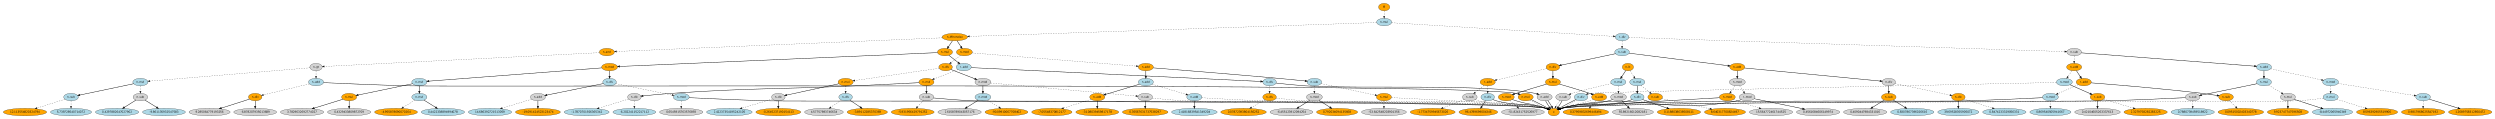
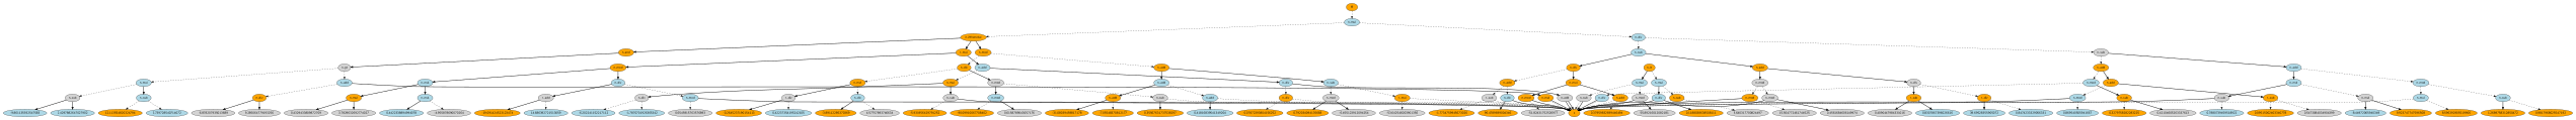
  digraph {
    fontname=Nunito
    node [fillcolor=orange fontname=Nunito style=filled]
    edge [fontname=Nunito style=bold]
    n1 [label=I9]
    n2 [fillcolor=lightblue label=n_mul]
    n3 [label=n_ifthenelse]
    n4 [fillcolor=lightblue label=n_div]
    n5 [label=n_and]
    n6 [label=n_mod]
    n7 [label=n_mul]
    n8 [fillcolor=lightgrey label=n_sub]
    n9 [fillcolor=lightblue label=n_sub]
    n10 [fillcolor=lightgrey label=n_gt]
    n11 [label=n_add]
    n12 [label=n_div]
    n13 [fillcolor=lightblue label=n_add]
    n14 [label=n_mod]
    n15 [label=n_lt]
    n16 [fillcolor=lightblue label=n_mul]
    n17 [fillcolor=lightblue label=n_mul]
    n18 [fillcolor=lightblue label=n_mul]
    n19 [fillcolor=lightblue label=n_add]
    n20 [fillcolor=lightgrey label=n_sub]
    n21 [fillcolor=lightgrey label=n_mod]
    n22 [fillcolor=lightblue label=n_div]
    n23 [label=n_sub]
    n24 [label=x]
    n25 [fillcolor=lightgrey label=55.89216012082181]
    n26 [label=0.1188038638508111]
-   n27 [label=8.640317700824497]
+   n27 [fillcolor=lightgrey label=8.640317700824497]
    n28 [fillcolor=lightgrey label=n_sub]
    n29 [fillcolor=lightblue label=n_sub]
    n30 [label=n_div]
    n31 [label=n_mul]
    n32 [fillcolor=lightblue label=-9.861135932547583]
    n33 [fillcolor=lightblue label=0.4297882647027902]
    n34 [fillcolor=lightblue label=5.739728540714072]
    n35 [label=12.113554820324794]
    n36 [fillcolor=lightgrey label=-6.878207935013689]
    n37 [fillcolor=lightgrey label=9.285064779193256]
    n38 [fillcolor=lightblue label=n_sub]
    n39 [fillcolor=lightblue label=n_add]
    n40 [fillcolor=lightgrey label=n_mod]
    n41 [label=n_mul]
    n42 [label=n_mul]
    n43 [fillcolor=lightgrey label=n_mod]
    n44 [label=n_add]
    n45 [fillcolor=lightblue label=n_add]
    n46 [fillcolor=lightgrey label=-53.642548203901356]
    n47 [fillcolor=lightgrey label=-6.455123912094254]
    n48 [label=0.792034094135668]
    n49 [label=-7.05548370812177]
    n50 [label=-31.08039459817178]
    n51 [fillcolor=lightblue label=0.41816839541349204]
    n52 [fillcolor=lightgrey label=n_sub]
    n53 [fillcolor=lightblue label=n_mod]
    n54 [fillcolor=lightgrey label=n_div]
    n55 [fillcolor=lightblue label=n_div]
    n56 [label=0.35567631737538297]
    n57 [label=-90.09910067708402]
    n58 [fillcolor=lightgrey label=0.6158789043057176]
    n59 [fillcolor=lightblue label=0.42237354195242105]
    n60 [label=-0.2645237190154113]
    n61 [label=-3.89112285370369]
    n62 [fillcolor=lightgrey label=4.57757893746634]
    n63 [label=n_mul]
    n64 [fillcolor=lightblue label=n_div]
    n65 [fillcolor=lightblue label=n_div]
    n66 [fillcolor=lightblue label=n_mul]
    n67 [fillcolor=lightgrey label=n_sub]
    n68 [fillcolor=lightgrey label=n_div]
    n69 [label=n_div]
    n70 [fillcolor=lightgrey label=n_add]
    n71 [label=-5.931956429791252]
    n72 [fillcolor=lightblue label=-1.7870701926365342]
    n73 [fillcolor=lightblue label=-6.202241152217112]
    n74 [label=0.07872393804156252]
    n75 [fillcolor=lightblue label=n_mod]
    n76 [fillcolor=lightgrey label=n_add]
    n77 [fillcolor=lightblue label=n_mul]
    n78 [label=n_mul]
    n79 [fillcolor=lightgrey label=0.6545915763576893]
    n80 [fillcolor=lightblue label=14.686392721513059]
    n81 [label=-19.091424523123474]
    n82 [fillcolor=lightblue label=0.4422338894994078]
-   n83 [label=-4.955878690070264]
+   n83 [fillcolor=lightgrey label=-4.955878690070264]
    n84 [fillcolor=lightgrey label=3.7829632692774027]
    n85 [fillcolor=lightgrey label=0.4329433809872709]
    n86 [fillcolor=lightblue label=n_add]
    n87 [label=n_add]
    n88 [label=n_add]
    n89 [label=n_div]
    n90 [fillcolor=lightblue label=n_mul]
    n91 [fillcolor=lightblue label=n_mod]
    n92 [label=n_add]
    n93 [fillcolor=lightblue label=n_mod]
    n94 [fillcolor=lightgrey label=n_mul]
    n95 [fillcolor=lightgrey label=n_sub]
    n96 [fillcolor=lightblue label=n_mul]
    n97 [fillcolor=lightblue label=n_sub]
    n98 [fillcolor=lightblue label=-8.44972065940349]
    n99 [label=9.923747747596508]
    n100 [fillcolor=lightblue label=0.7880739459518922]
    n101 [label=8.596392905519906]
    n102 [label=1.2689758312850472]
    n103 [label=0.9817968025547192]
    n104 [fillcolor=lightblue label=n_mod]
    n105 [label=n_sub]
    n106 [fillcolor=lightblue label=n_div]
    n107 [label=n_sub]
    n108 [fillcolor=lightblue label=0.869540505941667]
    n109 [label=0.09515002403340778]
+   n110 [fillcolor=lightgrey label=0.5473084034904399]
    n111 [label=0.3279758282283225]
    n112 [fillcolor=lightgrey label=0.42104605263337613]
    n113 [fillcolor=lightgrey label=n_mod]
    n114 [fillcolor=lightgrey label=n_div]
    n115 [label=n_mul]
    n116 [label=n_add]
    n117 [fillcolor=lightgrey label=n_mod]
    n118 [label=n_mod]
    n119 [label=n_div]
    n120 [label=n_sub]
    n121 [fillcolor=lightgrey label=0.4561684606149974]
    n122 [fillcolor=lightgrey label=15.564772461744525]
    n123 [fillcolor=lightblue label=39.69528355905072]
    n124 [fillcolor=lightblue label=0.8474233329056331]
    n125 [fillcolor=lightgrey label=0.4090447984331016]
    n126 [fillcolor=lightblue label=0.8307867396026616]
    n127 [label=n_mod]
    n128 [label=n_add]
    n129 [fillcolor=lightgrey label=n_sub]
    n130 [fillcolor=lightblue label=n_div]
    n131 [fillcolor=lightgrey label=-51.82431752526977]
    n132 [label=0.37959832699446494]
    n133 [label=-1.7734759945673026]
    n134 [label=96.4789699004346]
    n1 -> n2 [style=dashed]
    n2 -> n3 [style=dashed]
    n2 -> n4 [style=dashed]
-   n3 -> n5 [style=dashed]
+   n3 -> n5
    n3 -> n6
    n3 -> n7
    n4 -> n8 [style=dashed]
    n4 -> n9 [style=dashed]
-   n5 -> n10 [style=dashed]
+   n5 -> n10
    n6 -> n11 [style=dashed]
    n6 -> n12 [style=dashed]
    n7 -> n13
    n7 -> n14
    n8 -> n86
    n8 -> n87 [style=dashed]
    n9 -> n88
    n9 -> n89
    n10 -> n18 [style=dashed]
    n10 -> n19 [style=dashed]
    n11 -> n38
    n11 -> n39
    n12 -> n40
    n12 -> n41 [style=dashed]
    n13 -> n63 [style=dashed]
    n13 -> n64
    n14 -> n65
    n14 -> n66
    n15 -> n16
    n15 -> n17 [style=dashed]
    n16 -> n20 [style=dashed]
    n16 -> n21 [style=dashed]
    n17 -> n22
    n17 -> n23 [style=dashed]
    n18 -> n28 [style=dashed]
    n18 -> n29
    n19 -> n30 [style=dashed]
    n19 -> n31
    n20 -> n24 [style=dashed]
    n20 -> n24
    n21 -> n24
    n21 -> n25
    n22 -> n24
    n22 -> n26
    n23 -> n24 [style=dashed]
    n23 -> n27 [style=dashed]
    n28 -> n32
    n28 -> n33
    n29 -> n34 [style=dashed]
    n29 -> n35 [style=dashed]
    n30 -> n36
    n30 -> n37
    n31 -> n24 [style=dashed]
    n31 -> n24
    n38 -> n42 [style=dashed]
    n38 -> n43 [style=dashed]
    n39 -> n44
    n39 -> n45 [style=dashed]
    n40 -> n52 [style=dashed]
    n40 -> n53
    n41 -> n54
    n41 -> n55 [style=dashed]
    n42 -> n24 [style=dashed]
    n42 -> n46 [style=dashed]
    n43 -> n47
    n43 -> n48
    n44 -> n49 [style=dashed]
    n44 -> n50
    n45 -> n24 [style=dashed]
    n45 -> n51
    n52 -> n24 [style=dashed]
    n52 -> n56
    n53 -> n57 [style=dashed]
    n53 -> n58
    n54 -> n59 [style=dashed]
    n54 -> n60
    n55 -> n61
    n55 -> n62 [style=dashed]
    n63 -> n67
    n63 -> n68
    n64 -> n69 [style=dashed]
    n64 -> n70
    n65 -> n75 [style=dashed]
    n65 -> n76
    n66 -> n77
    n66 -> n78
    n67 -> n24
    n67 -> n71 [style=dashed]
    n68 -> n72 [style=dashed]
    n68 -> n73 [style=dashed]
    n69 -> n24 [style=dashed]
    n69 -> n74 [style=dashed]
    n70 -> n24
    n70 -> n24
    n75 -> n24
    n75 -> n79 [style=dashed]
    n76 -> n80 [style=dashed]
    n76 -> n81
    n77 -> n82
    n77 -> n83 [style=dashed]
    n78 -> n84
    n78 -> n85
    n86 -> n90
    n86 -> n91 [style=dashed]
    n87 -> n92
    n87 -> n93 [style=dashed]
    n88 -> n113
    n88 -> n114
    n89 -> n115
    n89 -> n116 [style=dashed]
    n90 -> n94 [style=dashed]
    n90 -> n95
    n91 -> n96 [style=dashed]
    n91 -> n97 [style=dashed]
    n92 -> n104 [style=dashed]
    n92 -> n105
    n93 -> n106 [style=dashed]
    n93 -> n107
    n94 -> n98
    n94 -> n99
    n95 -> n24
    n95 -> n100 [style=dashed]
    n96 -> n24 [style=dashed]
    n96 -> n101 [style=dashed]
    n97 -> n102
    n97 -> n103 [style=dashed]
    n104 -> n24
    n104 -> n108 [style=dashed]
    n105 -> n109 [style=dashed]
+   n105 -> n110 [style=dashed]
    n106 -> n24
    n106 -> n24 [style=dashed]
    n107 -> n111 [style=dashed]
    n107 -> n112
    n113 -> n117 [style=dashed]
    n113 -> n118 [style=dashed]
    n114 -> n119 [style=dashed]
    n114 -> n120
    n115 -> n127
    n115 -> n128
    n116 -> n129 [style=dashed]
    n116 -> n130 [style=dashed]
    n117 -> n24
    n117 -> n121
    n118 -> n24
    n118 -> n122 [style=dashed]
    n119 -> n123
    n119 -> n124 [style=dashed]
    n120 -> n125
    n120 -> n126
    n127 -> n24
    n127 -> n131 [style=dashed]
    n128 -> n24 [style=dashed]
    n128 -> n132 [style=dashed]
    n129 -> n24 [style=dashed]
    n129 -> n133 [style=dashed]
    n130 -> n24
    n130 -> n134
  }
